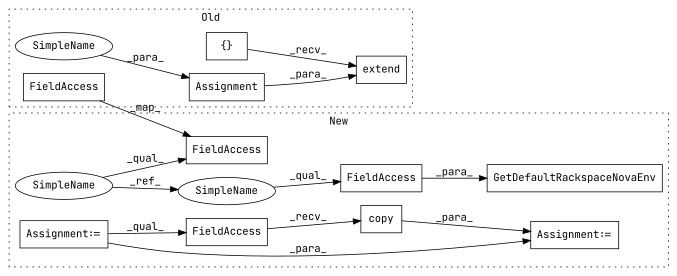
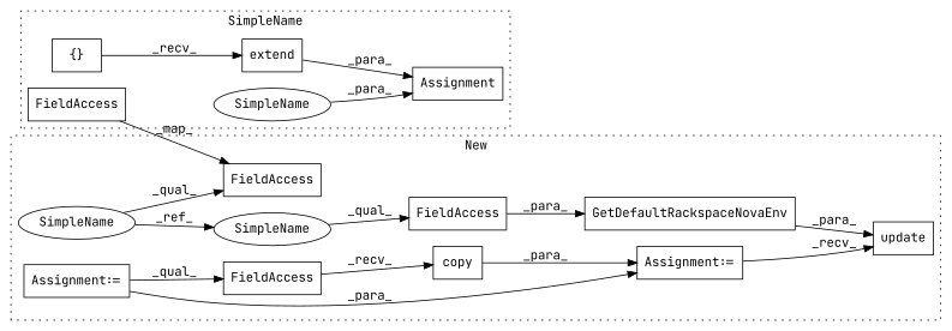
  digraph {
    fontname="JetBrains Mono"
    rankdir=LR
    node [a=32 fontname="JetBrains Mono" l=4 s=3177 shape=box]
    edge [fontname="JetBrains Mono"]
    n1 [l="29,1" label=Assignment s="1994,2027"]
    n2 [l="7,1" label=extend s="1982,2028"]
    n3 [a=4 l="1,1" label="{}" s="1949,1965"]
    n4 [a=22 l=13 label=FieldAccess s=2123]
    n5 [a=42 label=SimpleName s=2023 shape=ellipse]
    n6 [l="27,1" label=GetDefaultRackspaceNovaEnv s="3150,3186"]
+   n7 [l="7,1" label=update s="3138,3187"]
    n8 [a=22 l=9 label=FieldAccess]
    n9 [l=6 label=copy s=3120]
    n10 [a=22 l=10 label=FieldAccess s=3109]
    n11 [a=7 l=1 label="Assignment:=" s=3108]
    n12 [a=7 l=2 label="Assignment:=" s=2711]
    n13 [a=42 label=SimpleName s=2608 shape=ellipse]
    n14 [a=22 l=13 label=FieldAccess s=3267]
    n15 [a=42 label=SimpleName shape=ellipse]
    subgraph cluster_1 {
-     label=Old
+     label=SimpleName
      style=dotted
      n1
      n2
      n3
      n4
      n5
    }
    subgraph cluster_2 {
      label=New
      style=dotted
      n6
+     n7
      n8
      n9
      n10
      n11
      n12
      n13
      n14
      n15
    }
-   n1 -> n2 [label=_para_]
+   n2 -> n1 [label=_para_]
    n3 -> n2 [label=_recv_]
    n4 -> n14 [label=_map_]
    n5 -> n1 [label=_para_]
+   n6 -> n7 [label=_para_]
    n8 -> n6 [label=_para_]
    n9 -> n11 [label=_para_]
    n10 -> n9 [label=_recv_]
+   n11 -> n7 [label=_recv_]
    n12 -> n10 [label=_qual_]
    n12 -> n11 [label=_para_]
    n13 -> n14 [label=_qual_]
    n13 -> n15 [label=_ref_]
    n15 -> n8 [label=_qual_]
  }
